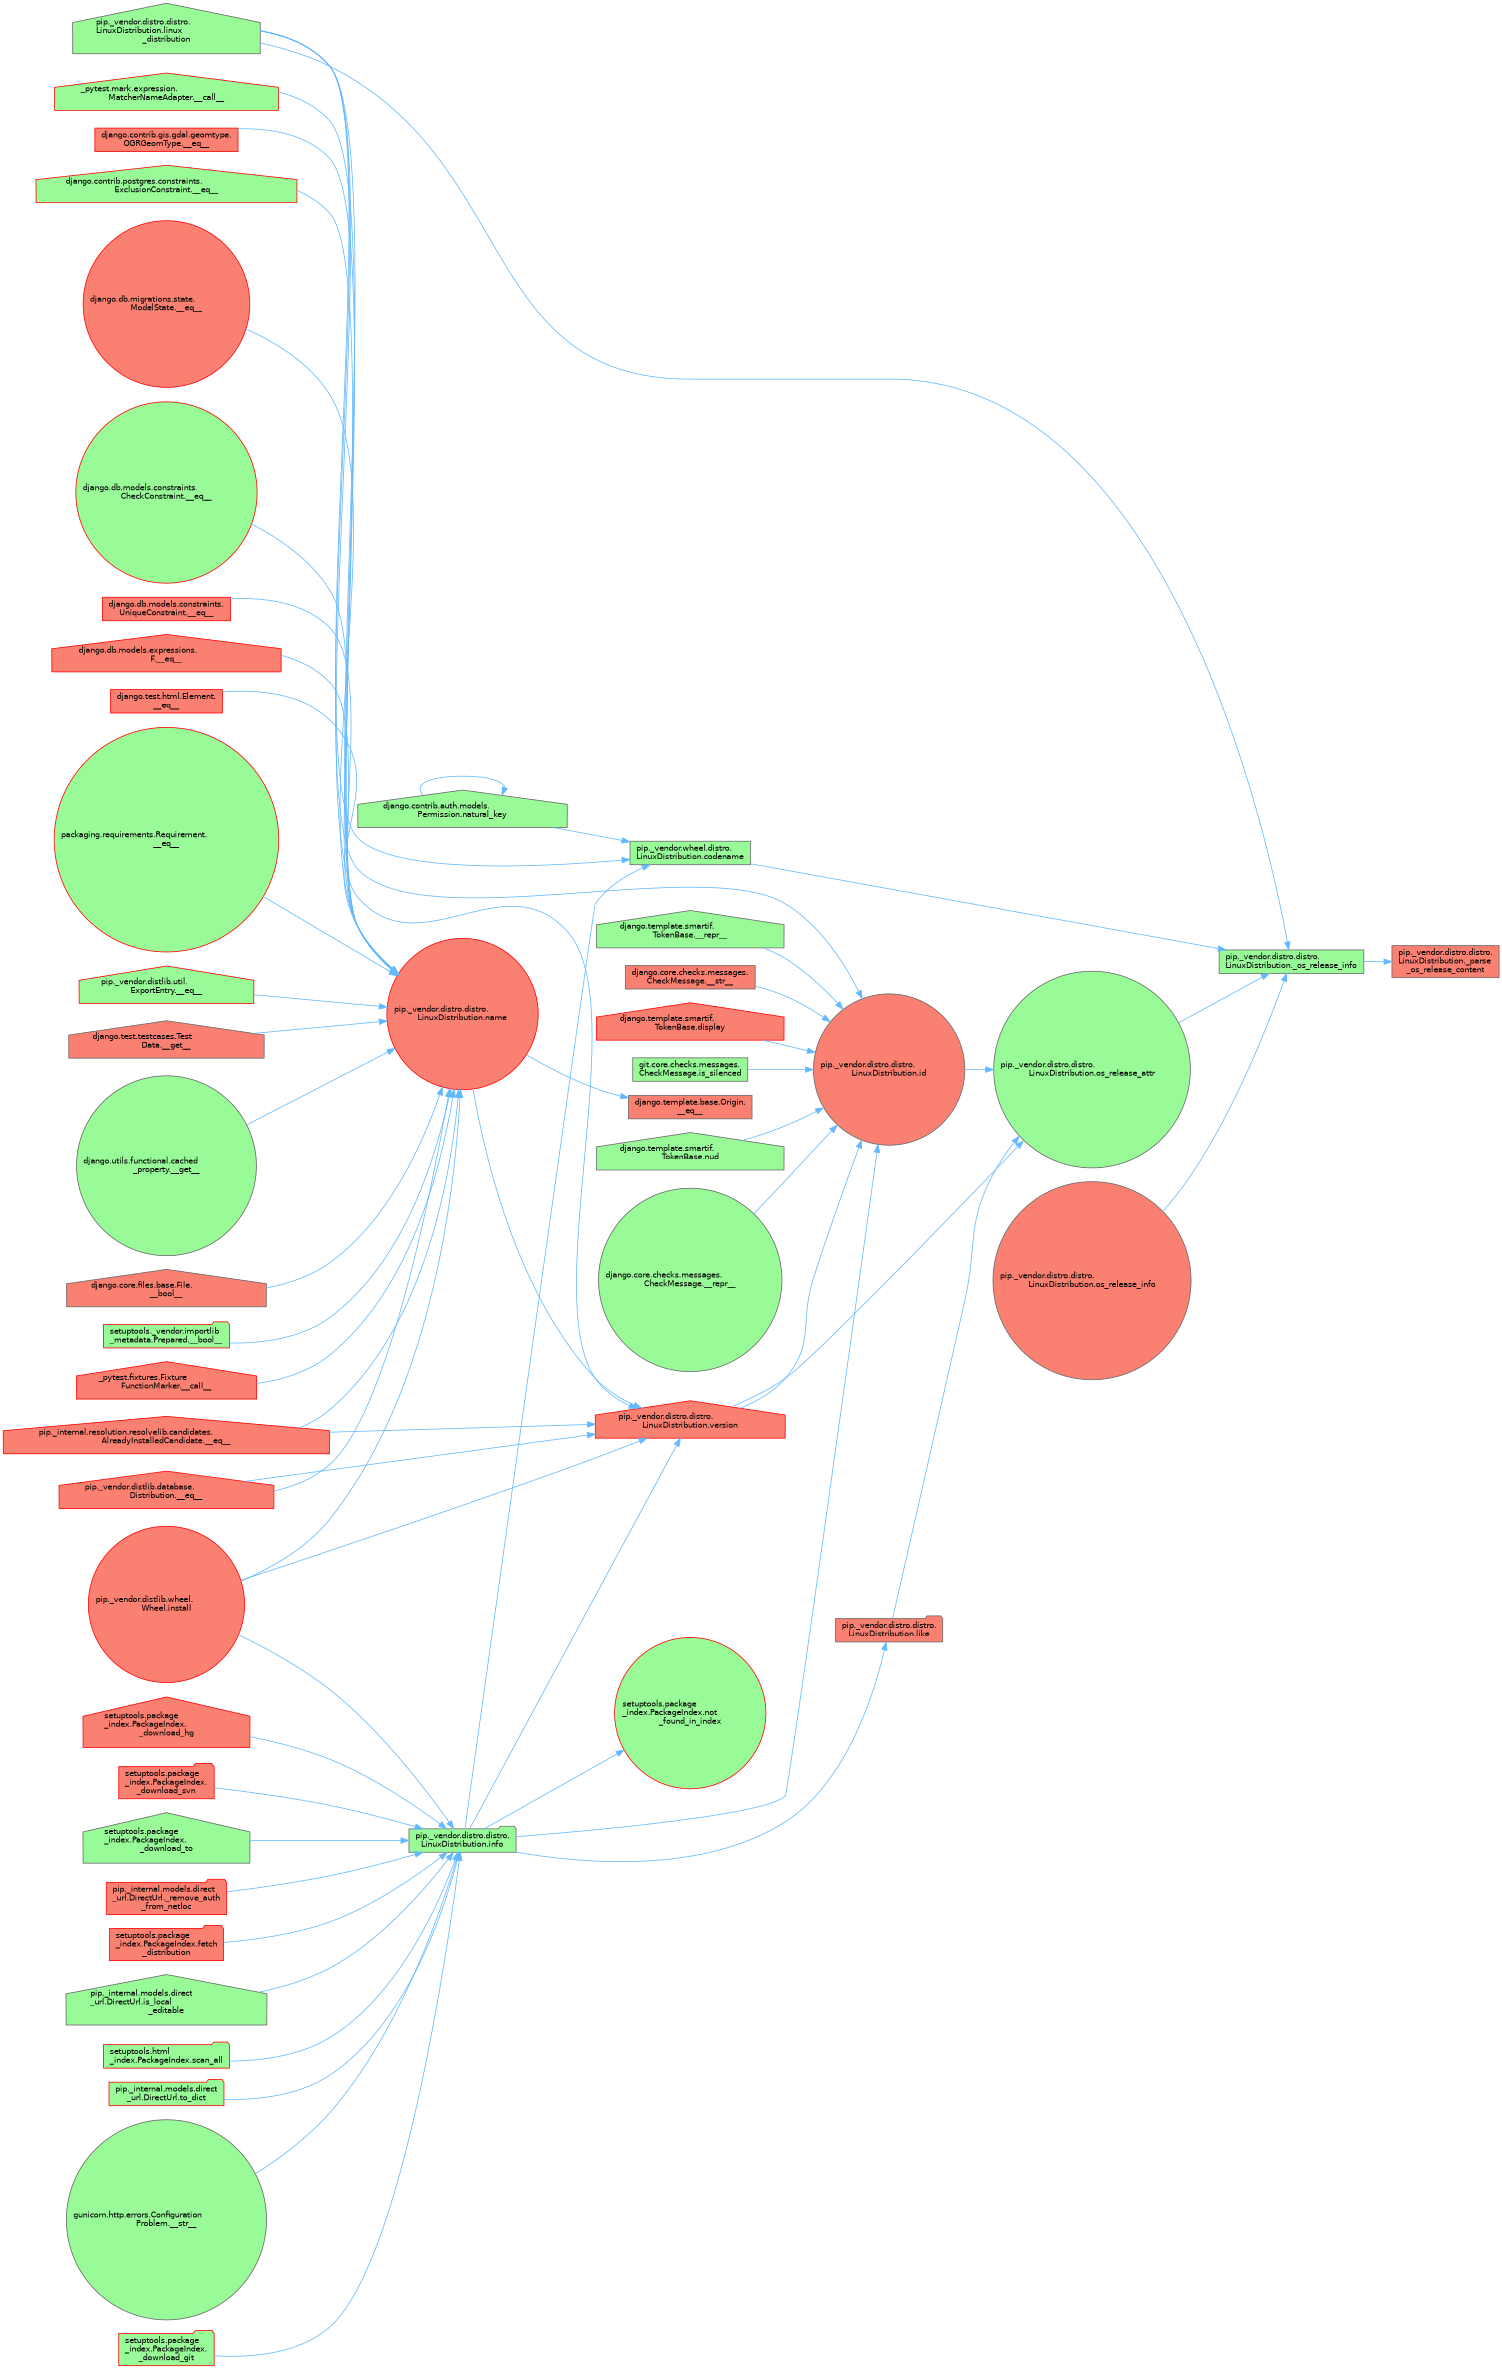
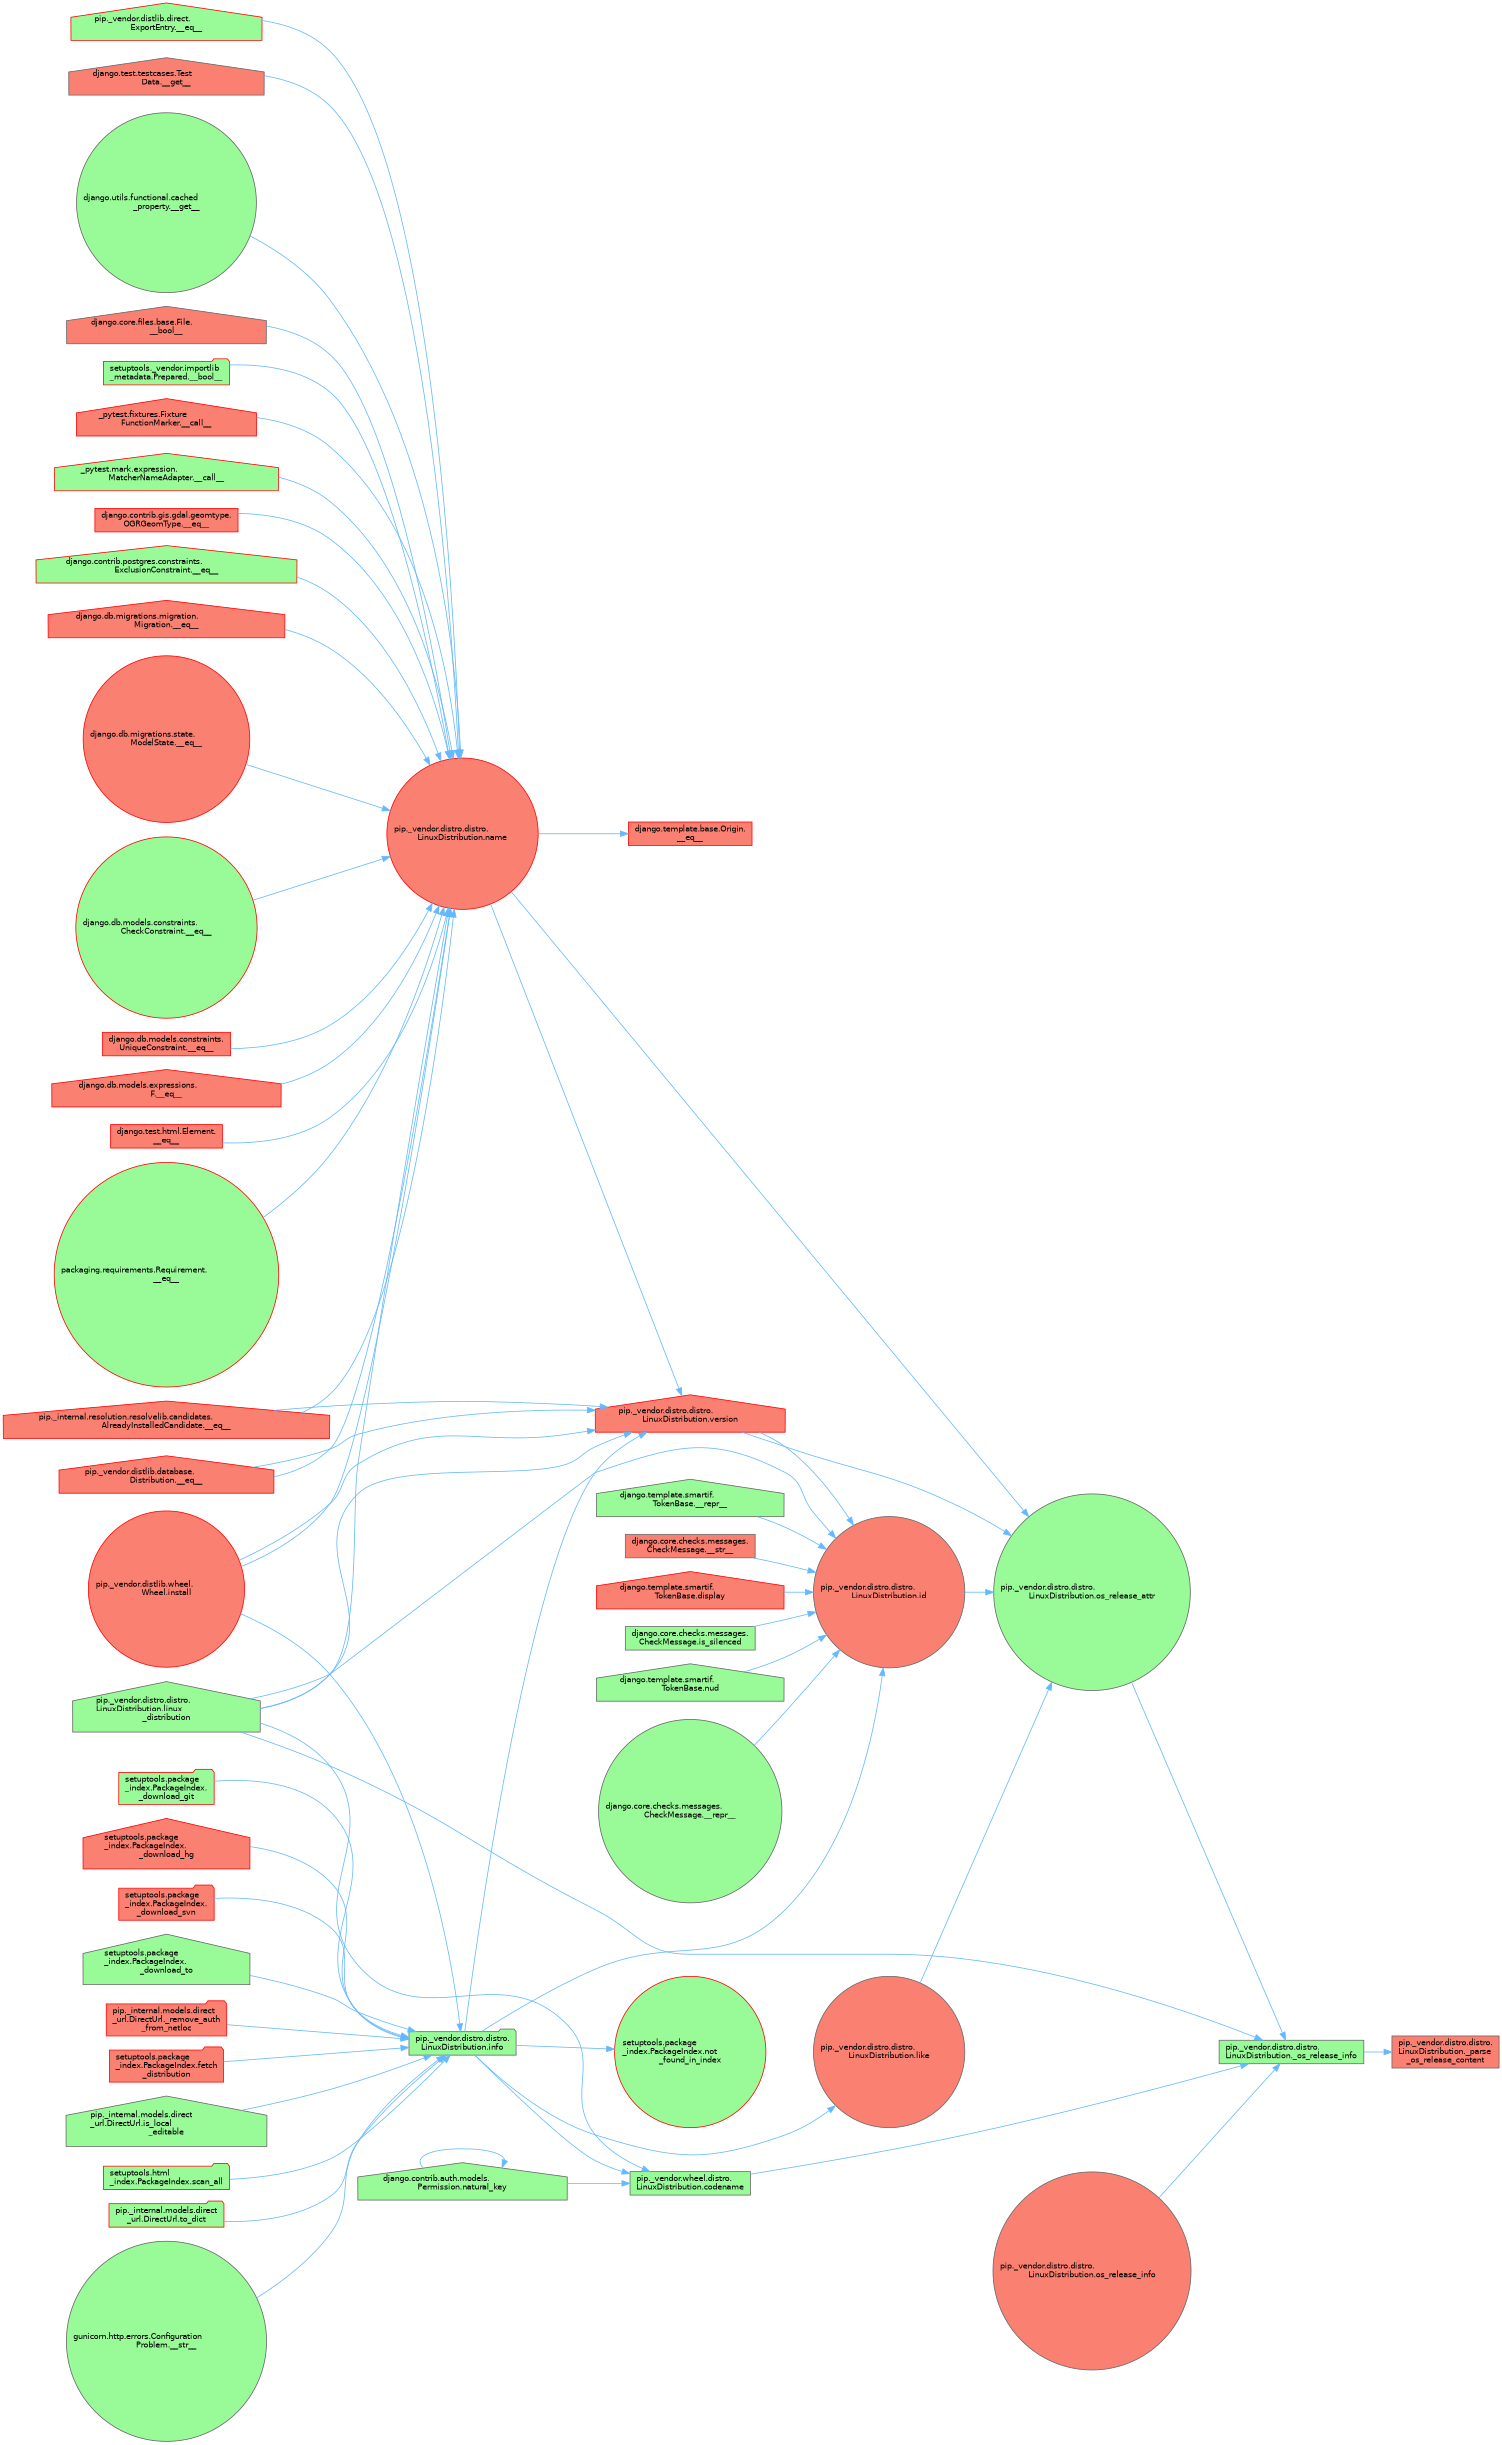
  digraph {
    rankdir=RL
    node [color=red fillcolor=salmon fontname=Helvetica fontsize=10 shape=house style=filled]
    edge [color=steelblue1 dir=back fontname=Helvetica fontsize=10 labelfontname=Helvetica labelfontsize=10 style=solid]
    n1 [color=gray40 fontcolor=black height=0.2 label="pip._vendor.distro.distro.\lLinuxDistribution._parse\l_os_release_content" shape=box width=0.4]
    n2 [color=grey40 fillcolor=palegreen height=0.2 label="pip._vendor.distro.distro.\lLinuxDistribution._os_release_info" shape=box width=0.4]
    n3 [color=grey40 fillcolor=palegreen height=0.2 label="pip._vendor.wheel.distro.\lLinuxDistribution.codename" shape=box width=0.4]
    n4 [color=grey40 fillcolor=palegreen height=0.2 label="pip._vendor.distro.distro.\lLinuxDistribution.linux\l_distribution" width=0.4]
    n5 [color=grey40 fillcolor=palegreen height=0.2 label="pip._vendor.distro.distro.\lLinuxDistribution.os_release_attr" shape=circle width=0.4]
    n6 [color=grey40 height=0.2 label="pip._vendor.distro.distro.\lLinuxDistribution.os_release_info" shape=circle width=0.4]
    n7 [color=grey40 fillcolor=palegreen height=0.2 label="pip._vendor.distro.distro.\lLinuxDistribution.info" shape=folder width=0.4]
    n8 [color=grey40 fillcolor=palegreen height=0.2 label="django.contrib.auth.models.\lPermission.natural_key" width=0.4]
    n9 [color=grey40 height=0.2 label="pip._vendor.distro.distro.\lLinuxDistribution.id" shape=circle width=0.4]
    n10 [height=0.2 label="pip._vendor.distro.distro.\lLinuxDistribution.version" width=0.4]
    n11 [height=0.2 label="pip._vendor.distro.distro.\lLinuxDistribution.name" shape=circle width=0.4]
-   n12 [color=grey40 height=0.2 label="pip._vendor.distro.distro.\lLinuxDistribution.like" shape=folder width=0.4]
+   n12 [color=grey40 height=0.2 label="pip._vendor.distro.distro.\lLinuxDistribution.like" shape=circle width=0.4]
    n13 [color=grey40 fillcolor=palegreen height=0.2 label="gunicorn.http.errors.Configuration\lProblem.__str__" shape=circle width=0.4]
    n14 [fillcolor=palegreen height=0.2 label="setuptools.package\l_index.PackageIndex.\l_download_git" shape=folder width=0.4]
    n15 [height=0.2 label="setuptools.package\l_index.PackageIndex.\l_download_hg" width=0.4]
    n16 [height=0.2 label="setuptools.package\l_index.PackageIndex.\l_download_svn" shape=folder width=0.4]
    n17 [color=grey40 fillcolor=palegreen height=0.2 label="setuptools.package\l_index.PackageIndex.\l_download_to" width=0.4]
    n18 [height=0.2 label="pip._internal.models.direct\l_url.DirectUrl._remove_auth\l_from_netloc" shape=folder width=0.4]
    n19 [height=0.2 label="setuptools.package\l_index.PackageIndex.fetch\l_distribution" shape=folder width=0.4]
    n20 [height=0.2 label="pip._vendor.distlib.wheel.\lWheel.install" shape=circle width=0.4]
    n21 [color=grey40 fillcolor=palegreen height=0.2 label="pip._internal.models.direct\l_url.DirectUrl.is_local\l_editable" width=0.4]
    n22 [fillcolor=palegreen height=0.2 label="setuptools.html\l_index.PackageIndex.scan_all" shape=folder width=0.4]
    n23 [fillcolor=palegreen height=0.2 label="pip._internal.models.direct\l_url.DirectUrl.to_dict" shape=folder width=0.4]
    n24 [fillcolor=palegreen height=0.2 label="setuptools.package\l_index.PackageIndex.not\l_found_in_index" shape=circle width=0.4]
    n25 [color=grey40 fillcolor=palegreen height=0.2 label="django.core.checks.messages.\lCheckMessage.__repr__" shape=circle width=0.4]
    n26 [color=grey40 fillcolor=palegreen height=0.2 label="django.template.smartif.\lTokenBase.__repr__" width=0.4]
    n27 [color=grey40 height=0.2 label="django.core.checks.messages.\lCheckMessage.__str__" shape=box width=0.4]
    n28 [height=0.2 label="django.template.smartif.\lTokenBase.display" width=0.4]
-   n29 [color=grey40 fillcolor=palegreen height=0.2 label="git.core.checks.messages.\lCheckMessage.is_silenced" shape=box width=0.4]
+   n29 [color=grey40 fillcolor=palegreen height=0.2 label="django.core.checks.messages.\lCheckMessage.is_silenced" shape=box width=0.4]
    n30 [color=grey40 fillcolor=palegreen height=0.2 label="django.template.smartif.\lTokenBase.nud" width=0.4]
    n31 [height=0.2 label="pip._internal.resolution.resolvelib.candidates.\lAlreadyInstalledCandidate.__eq__" width=0.4]
    n32 [height=0.2 label="pip._vendor.distlib.database.\lDistribution.__eq__" width=0.4]
    n33 [color=grey40 height=0.2 label="django.core.files.base.File.\l__bool__" width=0.4]
    n34 [fillcolor=palegreen height=0.2 label="setuptools._vendor.importlib\l_metadata.Prepared.__bool__" shape=folder width=0.4]
    n35 [height=0.2 label="_pytest.fixtures.Fixture\lFunctionMarker.__call__" width=0.4]
    n36 [fillcolor=palegreen height=0.2 label="_pytest.mark.expression.\lMatcherNameAdapter.__call__" width=0.4]
    n37 [height=0.2 label="django.contrib.gis.gdal.geomtype.\lOGRGeomType.__eq__" shape=box width=0.4]
    n38 [fillcolor=palegreen height=0.2 label="django.contrib.postgres.constraints.\lExclusionConstraint.__eq__" width=0.4]
+   n39 [height=0.2 label="django.db.migrations.migration.\lMigration.__eq__" width=0.4]
    n40 [height=0.2 label="django.db.migrations.state.\lModelState.__eq__" shape=circle width=0.4]
    n41 [fillcolor=palegreen height=0.2 label="django.db.models.constraints.\lCheckConstraint.__eq__" shape=circle width=0.4]
    n42 [height=0.2 label="django.db.models.constraints.\lUniqueConstraint.__eq__" shape=box width=0.4]
    n43 [height=0.2 label="django.db.models.expressions.\lF.__eq__" width=0.4]
    n44 [height=0.2 label="django.test.html.Element.\l__eq__" shape=box width=0.4]
    n45 [fillcolor=palegreen height=0.2 label="packaging.requirements.Requirement.\l__eq__" shape=circle width=0.4]
-   n46 [fillcolor=palegreen height=0.2 label="pip._vendor.distlib.util.\lExportEntry.__eq__" width=0.4]
+   n46 [fillcolor=palegreen height=0.2 label="pip._vendor.distlib.direct.\lExportEntry.__eq__" width=0.4]
    n47 [color=grey40 height=0.2 label="django.test.testcases.Test\lData.__get__" width=0.4]
    n48 [color=grey40 fillcolor=palegreen height=0.2 label="django.utils.functional.cached\l_property.__get__" shape=circle width=0.4]
-   n49 [color=grey40 height=0.2 label="django.template.base.Origin.\l__eq__" shape=box width=0.4]
+   n49 [height=0.2 label="django.template.base.Origin.\l__eq__" shape=box width=0.4]
    n1 -> n2
    n2 -> n3
    n2 -> n4
    n2 -> n5
    n2 -> n6
    n3 -> n4
    n3 -> n7
    n3 -> n8
    n5 -> n9
    n5 -> n10
+   n5 -> n11
    n5 -> n12
    n7 -> n13
    n7 -> n14
    n7 -> n15
    n7 -> n16
    n7 -> n17
    n7 -> n18
    n7 -> n19
    n7 -> n20
    n7 -> n21
    n7 -> n22
    n7 -> n23
    n8 -> n8
    n9 -> n4
    n9 -> n7
    n9 -> n10
    n9 -> n25
    n9 -> n26
    n9 -> n27
    n9 -> n28
    n9 -> n29
    n9 -> n30
    n10 -> n4
    n10 -> n7
    n10 -> n11
    n10 -> n20
    n10 -> n31
    n10 -> n32
    n11 -> n4
    n11 -> n20
    n11 -> n31
    n11 -> n32
    n11 -> n33
    n11 -> n34
    n11 -> n35
    n11 -> n36
    n11 -> n37
    n11 -> n38
+   n11 -> n39
    n11 -> n40
    n11 -> n41
    n11 -> n42
    n11 -> n43
    n11 -> n44
    n11 -> n45
    n11 -> n46
    n11 -> n47
    n11 -> n48
    n12 -> n7
    n24 -> n7
    n49 -> n11
  }
